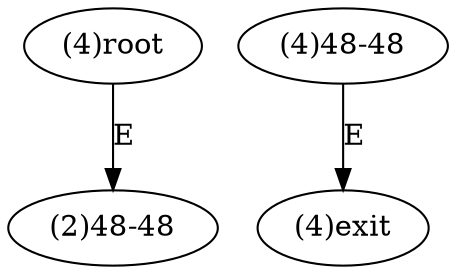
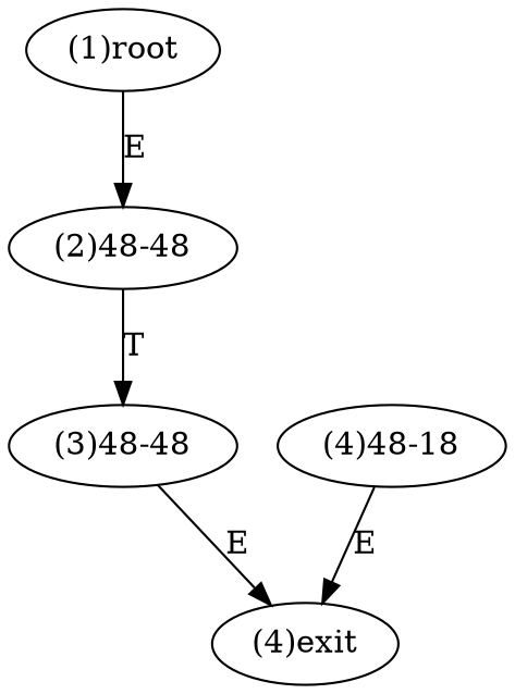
  digraph {
-   n1 [label="(4)root"]
+   n1 [label="(1)root"]
    n2 [label="(2)48-48"]
+   n3 [label="(3)48-48"]
    n4 [label="(4)exit"]
-   n5 [label="(4)48-48"]
+   n5 [label="(4)48-18"]
    n1 -> n2 [label=E]
+   n2 -> n3 [label=T]
+   n3 -> n4 [label=E]
    n5 -> n4 [label=E]
  }
